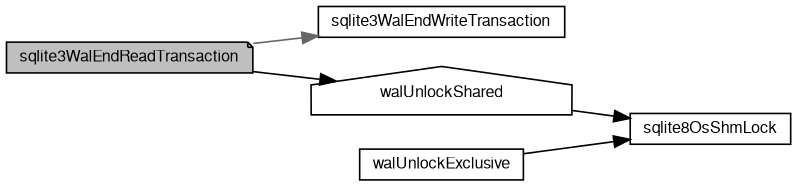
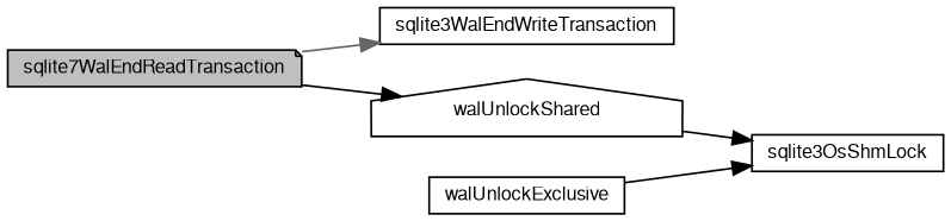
  digraph {
    rankdir=LR
    node [color=black fillcolor=white fontname=FreeSans fontsize=10 shape=box style=filled]
    edge [color=black fontname=FreeSans fontsize=10 labelfontname=FreeSans labelfontsize=10 style=solid]
-   n1 [fillcolor=grey75 fontcolor=black height=0.2 label=sqlite3WalEndReadTransaction shape=note width=0.4]
+   n1 [fillcolor=grey75 fontcolor=black height=0.2 label=sqlite7WalEndReadTransaction shape=note width=0.4]
    n2 [height=0.2 label=sqlite3WalEndWriteTransaction width=0.4]
    n3 [height=0.2 label=walUnlockShared shape=house width=0.4]
-   n4 [height=0.2 label=sqlite8OsShmLock width=0.4]
+   n4 [height=0.2 label=sqlite3OsShmLock width=0.4]
    n5 [height=0.2 label=walUnlockExclusive width=0.4]
    n1 -> n2 [color=gray40]
    n1 -> n3
    n3 -> n4
    n5 -> n4
  }
